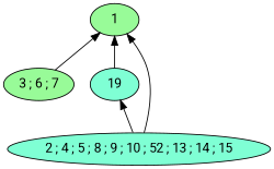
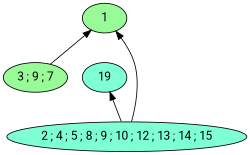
  strict digraph {
    fontname=Roboto
    node [fillcolor=palegreen fontname=Roboto style=filled]
    edge [dir=back fontname=Roboto]
    n1 [height=0.5 label=1 width=0.75]
-   n2 [height=0.5 label="3 ; 6 ; 7" width=1.0652]
+   n2 [height=0.5 label="3 ; 9 ; 7" width=1.0652]
    n3 [fillcolor=aquamarine height=0.5 label=19 width=0.75]
-   n4 [fillcolor=aquamarine height=0.5 label="2 ; 4 ; 5 ; 8 ; 9 ; 10 ; 52 ; 13 ; 14 ; 15" width=3.9719]
+   n4 [fillcolor=aquamarine height=0.5 label="2 ; 4 ; 5 ; 8 ; 9 ; 10 ; 12 ; 13 ; 14 ; 15" width=3.9719]
    n1 -> n2
-   n1 -> n3
    n1 -> n4
    n3 -> n4
  }
